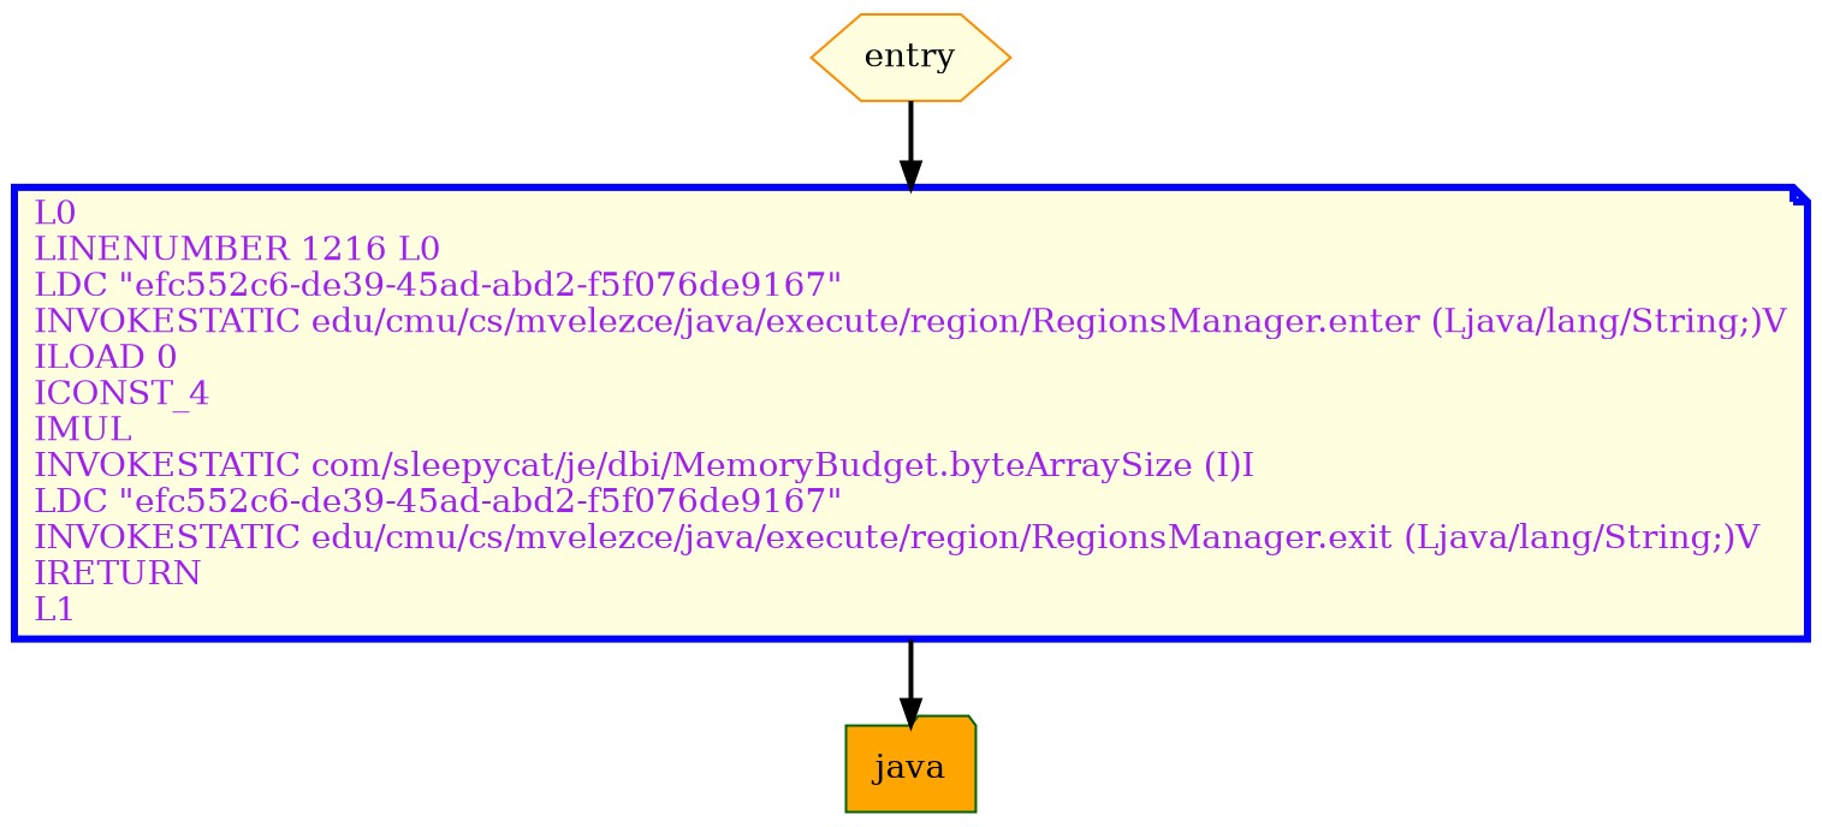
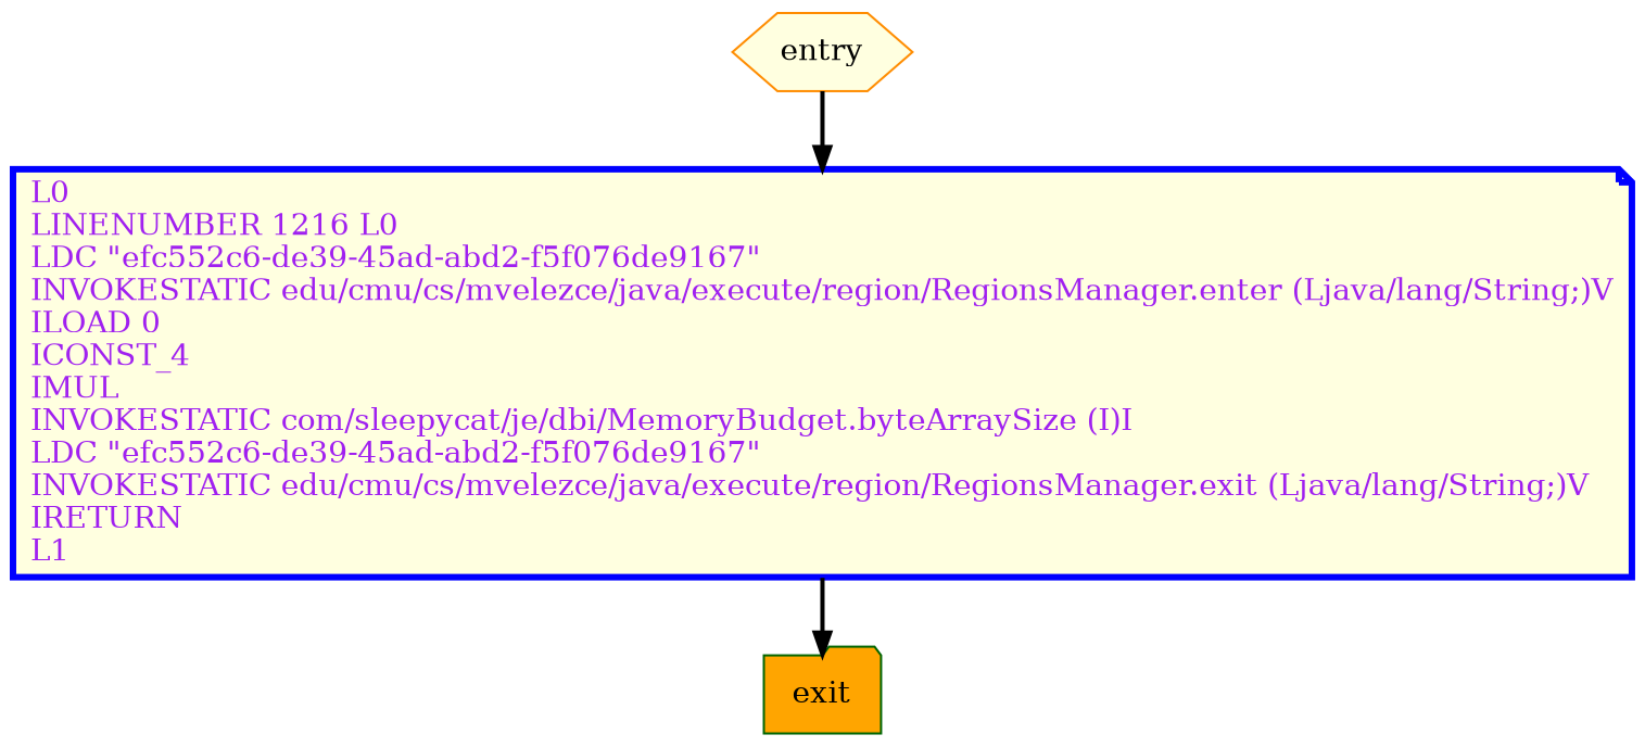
  digraph {
    node [style=filled fillcolor=lightyellow]
    edge [style=bold]
    n1 [color=blue fontcolor=purple label="L0\lLINENUMBER 1216 L0\lLDC \"efc552c6-de39-45ad-abd2-f5f076de9167\"\lINVOKESTATIC edu/cmu/cs/mvelezce/java/execute/region/RegionsManager.enter (Ljava/lang/String;)V\lILOAD 0\lICONST_4\lIMUL\lINVOKESTATIC com/sleepycat/je/dbi/MemoryBudget.byteArraySize (I)I\lLDC \"efc552c6-de39-45ad-abd2-f5f076de9167\"\lINVOKESTATIC edu/cmu/cs/mvelezce/java/execute/region/RegionsManager.exit (Ljava/lang/String;)V\lIRETURN\lL1\l" penwidth=3 shape=note]
-   exit [shape=folder fillcolor=orange color=darkgreen label=java]
+   exit [shape=folder fillcolor=orange color=darkgreen]
    entry [shape=hexagon color=darkorange]
    n1 -> exit
    entry -> n1
  }
